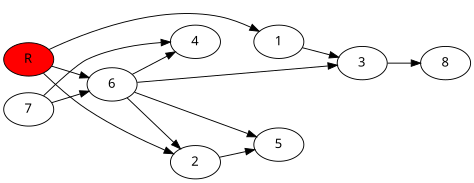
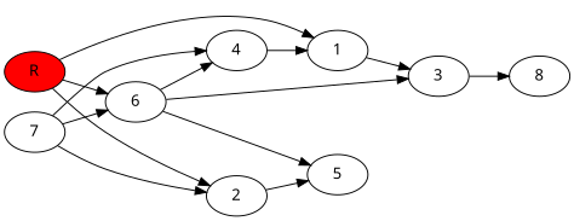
  digraph {
    fontname="Noto Sans"
    rankdir=LR
    node [fontname="Noto Sans"]
    edge [fontname="Noto Sans"]
    1
    3
    8
    2
    5
    4
    6
    7
    R [fillcolor="#ff0000" style=filled]
    1 -> 3
    3 -> 8
    2 -> 5
+   4 -> 1
    6 -> 3
    6 -> 5
    6 -> 4
-   6 -> 2
+   7 -> 2
    7 -> 4
    7 -> 6
    R -> 1
    R -> 2
    R -> 6
  }
